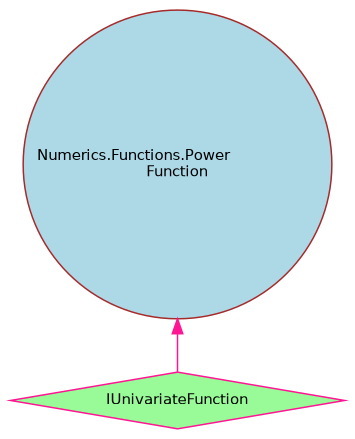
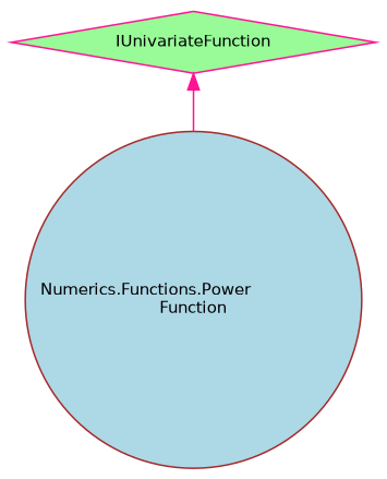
  digraph {
    node [fontname=Helvetica fontsize=10 style=filled]
    n1 [color=brown fillcolor=lightblue fontcolor=black height=0.2 label="Numerics.Functions.Power\lFunction" shape=circle width=0.4]
    n2 [color=deeppink fillcolor=palegreen height=0.2 label=IUnivariateFunction shape=diamond width=0.4]
-   n1 -> n2 [color=deeppink dir=back fontname=Helvetica fontsize=10 labelfontname=Helvetica labelfontsize=10 style=solid]
+   n2 -> n1 [color=deeppink dir=back fontname=Helvetica fontsize=10 labelfontname=Helvetica labelfontsize=10 style=solid]
  }
